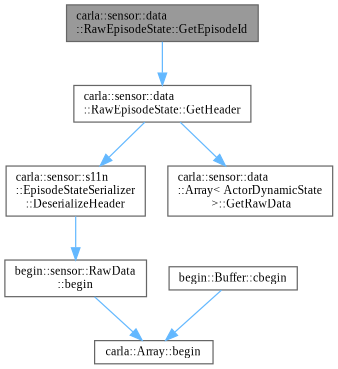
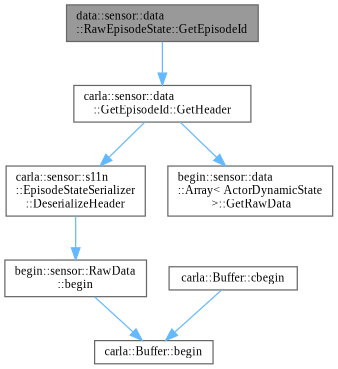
  digraph {
    fontname="Liberation Serif"
    rankdir=TB
    node [color=grey40 fillcolor=white fontname="Liberation Serif" fontsize=10 shape=box style=filled]
    edge [color=steelblue1 fontname="Liberation Serif" fontsize=10 labelfontname=Helvetica labelfontsize=10 style=solid]
-   n1 [color=gray40 fillcolor=grey60 fontcolor=black height=0.2 label="carla::sensor::data\l::RawEpisodeState::GetEpisodeId" width=0.4]
-   n2 [height=0.2 label="carla::sensor::data\l::RawEpisodeState::GetHeader" width=0.4]
+   n1 [color=gray40 fillcolor=grey60 fontcolor=black height=0.2 label="data::sensor::data\l::RawEpisodeState::GetEpisodeId" width=0.4]
+   n2 [height=0.2 label="carla::sensor::data\l::GetEpisodeId::GetHeader" width=0.4]
    n3 [height=0.2 label="carla::sensor::s11n\l::EpisodeStateSerializer\l::DeserializeHeader" width=0.4]
-   n4 [height=0.2 label="carla::sensor::data\l::Array\< ActorDynamicState\l \>::GetRawData" width=0.4]
+   n4 [height=0.2 label="begin::sensor::data\l::Array\< ActorDynamicState\l \>::GetRawData" width=0.4]
    n5 [height=0.2 label="begin::sensor::RawData\l::begin" width=0.4]
-   n6 [height=0.2 label="carla::Array::begin" width=0.4]
-   n7 [height=0.2 label="begin::Buffer::cbegin" width=0.4]
+   n6 [height=0.2 label="carla::Buffer::begin" width=0.4]
+   n7 [height=0.2 label="carla::Buffer::cbegin" width=0.4]
    n1 -> n2
    n2 -> n3
    n2 -> n4
    n3 -> n5
    n5 -> n6
    n7 -> n6
  }
